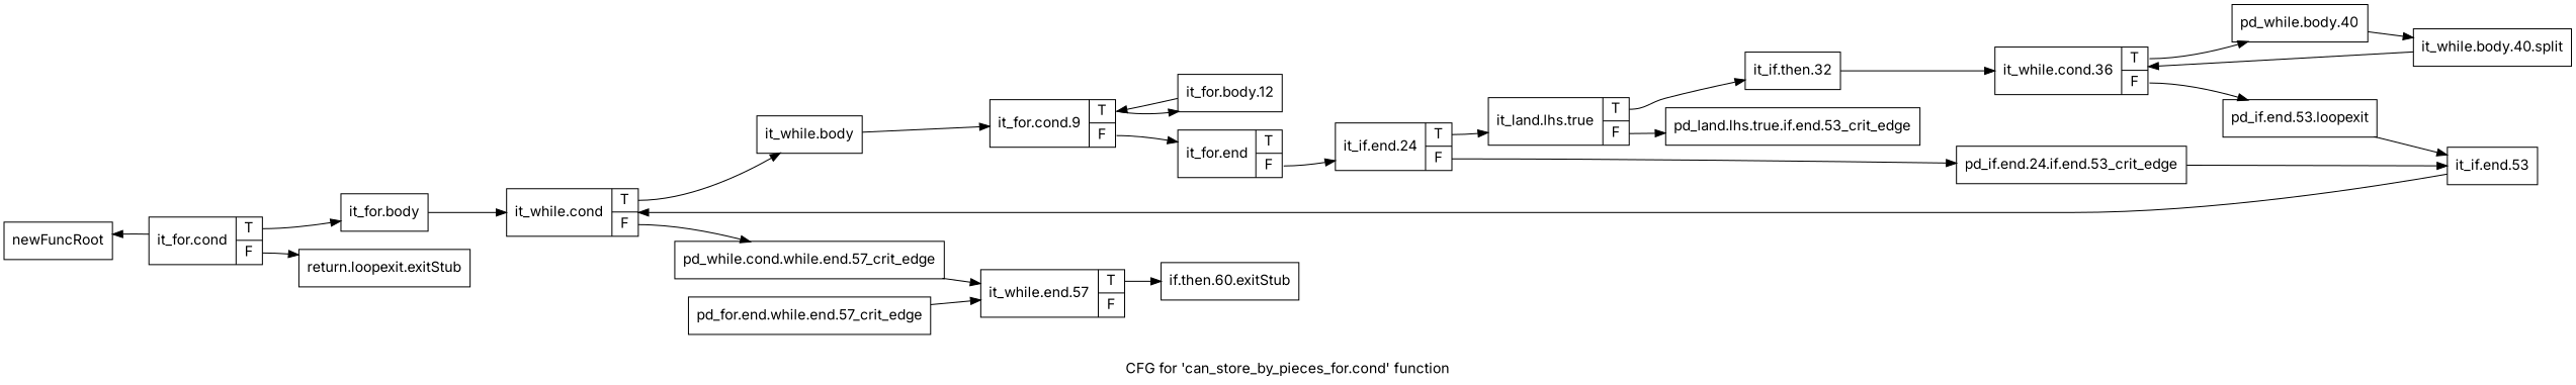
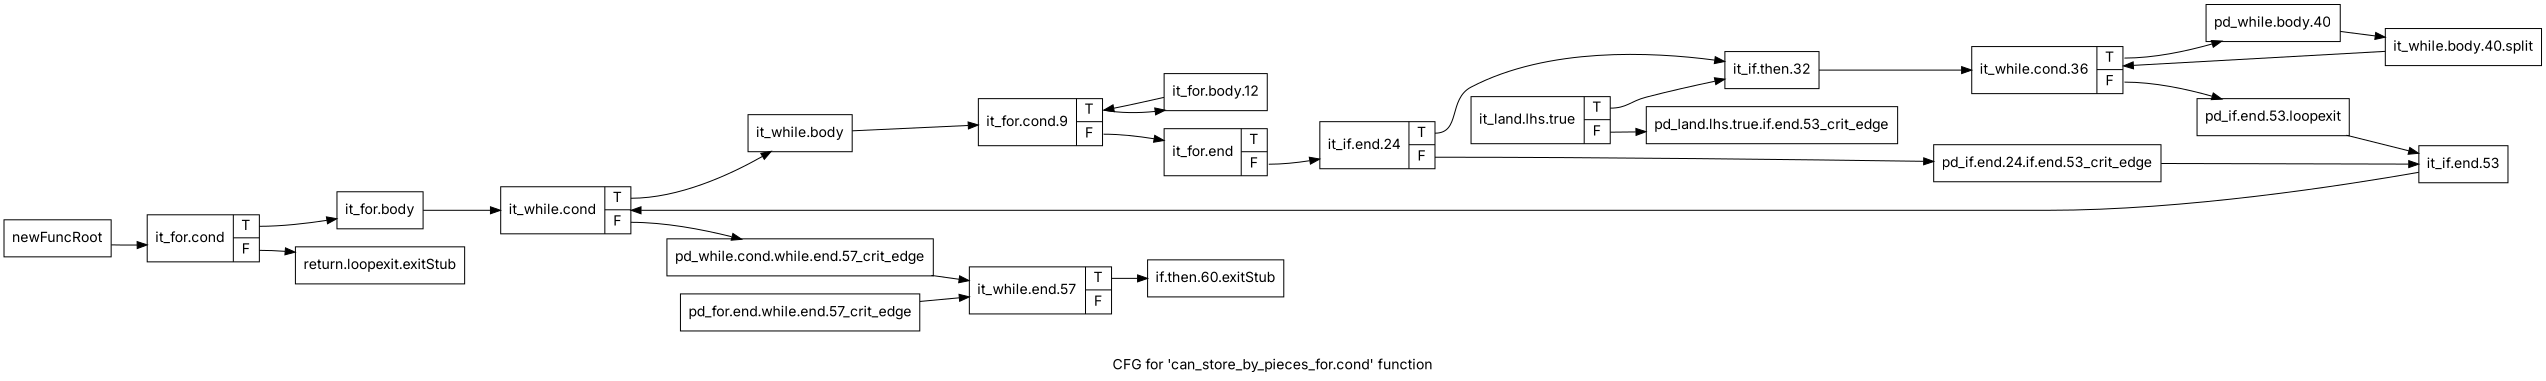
  digraph {
    fontname=Inter
    label="CFG for 'can_store_by_pieces_for.cond' function"
    rankdir=LR
    node [fontname=Inter shape=record]
    edge [fontname=Inter]
    n1 [label="{newFuncRoot}"]
    n2 [label="{it_for.cond|{<s0>T|<s1>F}}"]
    n3 [label="{return.loopexit.exitStub}"]
    n4 [label="{it_for.body}"]
    n5 [label="{it_while.cond|{<s0>T|<s1>F}}"]
    n6 [label="{if.then.60.exitStub}"]
    n7 [label="{it_while.body}"]
    n8 [label="{pd_while.cond.while.end.57_crit_edge}"]
    n9 [label="{it_for.cond.9|{<s0>T|<s1>F}}"]
    n10 [label="{it_while.end.57|{<s0>T|<s1>F}}"]
    n11 [label="{it_for.body.12}"]
    n12 [label="{it_for.end|{<s0>T|<s1>F}}"]
    n13 [label="{it_if.end.24|{<s0>T|<s1>F}}"]
    n14 [label="{pd_for.end.while.end.57_crit_edge}"]
    n15 [label="{it_land.lhs.true|{<s0>T|<s1>F}}"]
    n16 [label="{pd_if.end.24.if.end.53_crit_edge}"]
    n17 [label="{it_if.then.32}"]
    n18 [label="{pd_land.lhs.true.if.end.53_crit_edge}"]
    n19 [label="{it_if.end.53}"]
    n20 [label="{it_while.cond.36|{<s0>T|<s1>F}}"]
    n21 [label="{pd_while.body.40}"]
    n22 [label="{pd_if.end.53.loopexit}"]
    n23 [label="{it_while.body.40.split}"]
-   n2 -> n1
+   n1 -> n2
    n2 -> n3 [tailport=s1]
    n2 -> n4 [tailport=s0]
    n4 -> n5
    n5 -> n7 [tailport=s0]
    n5 -> n8 [tailport=s1]
    n7 -> n9
    n8 -> n10
    n9 -> n11 [tailport=s0]
    n9 -> n12 [tailport=s1]
    n10 -> n6 [tailport=s0]
    n11 -> n9
    n12 -> n13 [tailport=s1]
-   n13 -> n15 [tailport=s0]
+   n13 -> n17 [tailport=s0]
    n13 -> n16 [tailport=s1]
    n14 -> n10
    n15 -> n17 [tailport=s0]
    n15 -> n18 [tailport=s1]
    n16 -> n19
    n17 -> n20
    n19 -> n5
    n20 -> n21 [tailport=s0]
    n20 -> n22 [tailport=s1]
    n21 -> n23
    n22 -> n19
    n23 -> n20
  }
